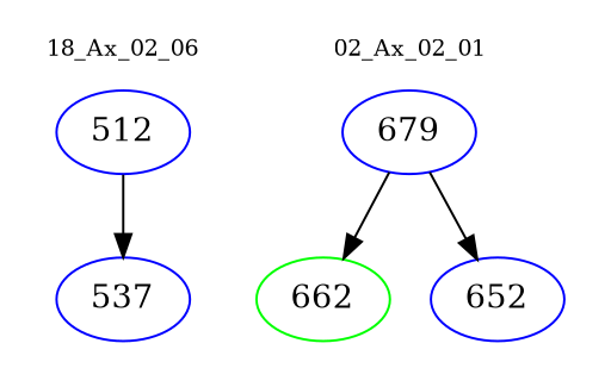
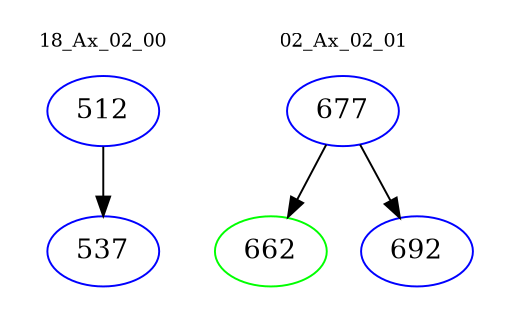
  digraph {
    node [color=blue]
    edge [color=black]
    n1 [label=512]
    n2 [label=537]
-   n3 [label=679]
+   n3 [label=677]
    n4 [color=green label=662]
-   n5 [label=652]
+   n5 [label=692]
    subgraph cluster_1 {
      color=white
      fontsize=10
-     label="18_Ax_02_06"
+     label="18_Ax_02_00"
      n1
      n2
    }
    subgraph cluster_2 {
      color=white
      fontsize=10
      label="02_Ax_02_01"
      n3
      n4
      n5
    }
    n1 -> n2
    n3 -> n4
    n3 -> n5
  }
